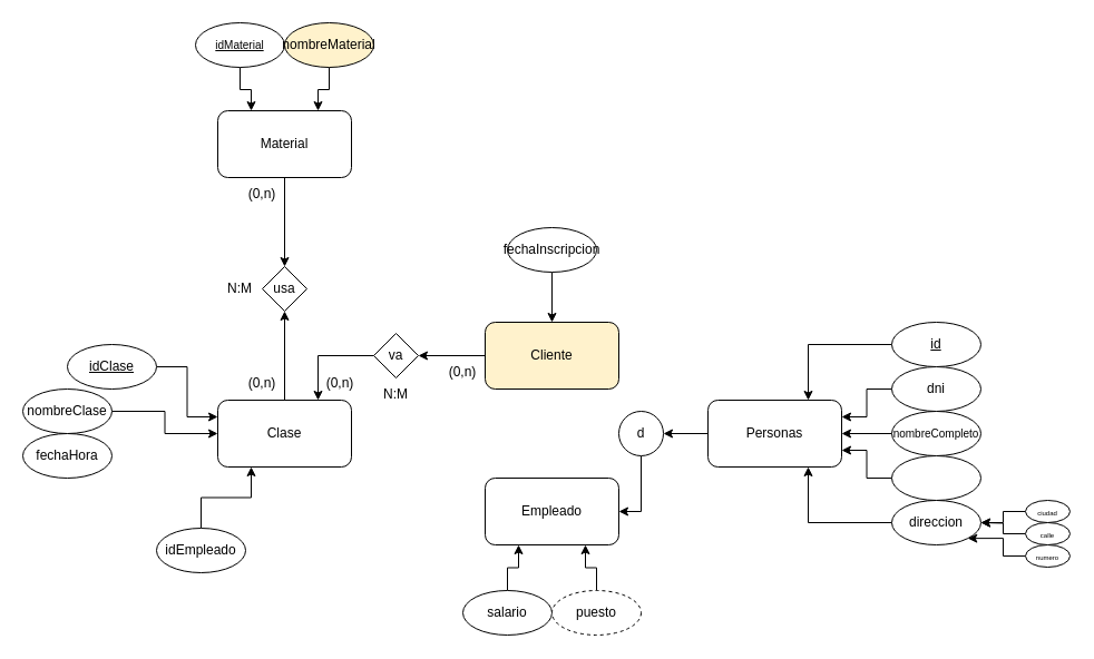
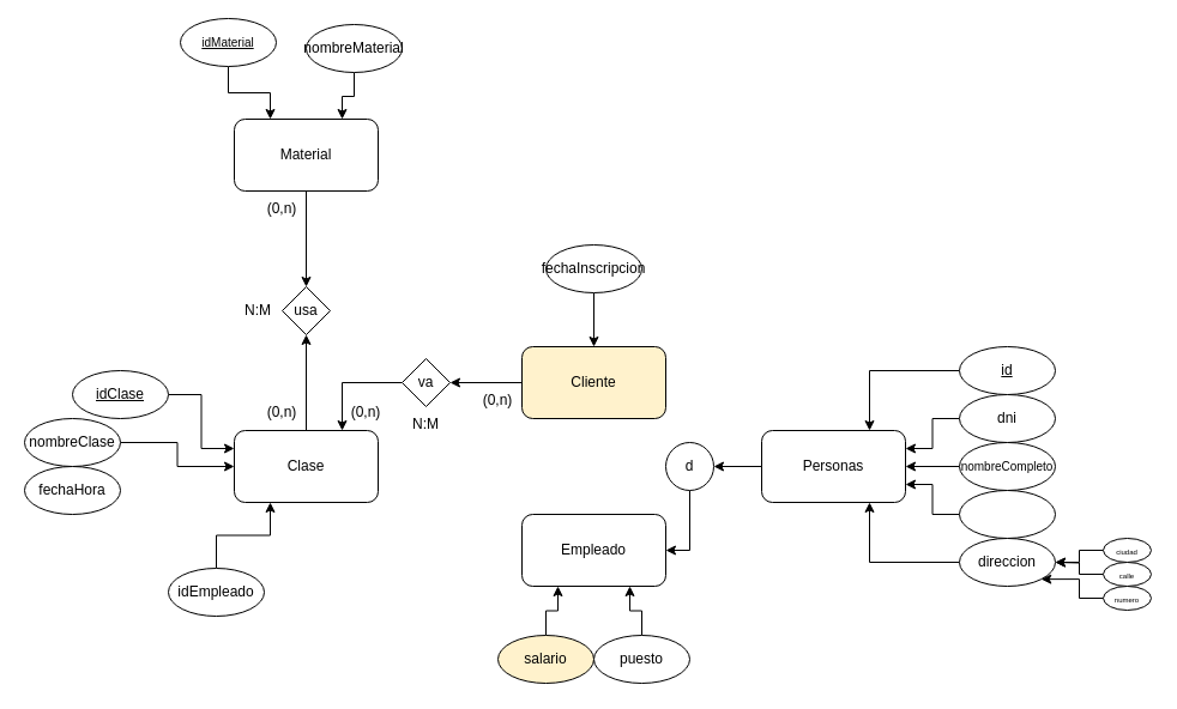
  <mxCell id="0" />
  <mxCell id="1" parent="0" />
  <mxCell id="2" style="edgeStyle=orthogonalEdgeStyle;rounded=0;orthogonalLoop=1;jettySize=auto;html=1;exitX=0;exitY=0.5;exitDx=0;exitDy=0;entryX=1;entryY=0.5;entryDx=0;entryDy=0;" parent="1" source="3" target="19" edge="1"><mxGeometry relative="1" as="geometry" /></mxCell>
  <mxCell id="3" value="Personas" style="rounded=1;whiteSpace=wrap;html=1;" parent="1" vertex="1"><mxGeometry x="635" y="359" width="120" height="60" as="geometry" /></mxCell>
  <mxCell id="4" style="edgeStyle=orthogonalEdgeStyle;rounded=0;orthogonalLoop=1;jettySize=auto;html=1;exitX=0;exitY=0.5;exitDx=0;exitDy=0;entryX=1;entryY=0.25;entryDx=0;entryDy=0;" parent="1" source="5" target="3" edge="1"><mxGeometry relative="1" as="geometry" /></mxCell>
  <mxCell id="5" value="dni" style="ellipse;whiteSpace=wrap;html=1;" parent="1" vertex="1"><mxGeometry x="800" y="329" width="80" height="40" as="geometry" /></mxCell>
  <mxCell id="6" style="edgeStyle=orthogonalEdgeStyle;rounded=0;orthogonalLoop=1;jettySize=auto;html=1;exitX=0;exitY=0.5;exitDx=0;exitDy=0;entryX=1;entryY=0.5;entryDx=0;entryDy=0;" parent="1" source="7" target="3" edge="1"><mxGeometry relative="1" as="geometry" /></mxCell>
  <mxCell id="7" value="&lt;font style=&quot;font-size: 10px;&quot;&gt;nombreCompleto&lt;/font&gt;" style="ellipse;whiteSpace=wrap;html=1;" parent="1" vertex="1"><mxGeometry x="800" y="369" width="80" height="40" as="geometry" /></mxCell>
  <mxCell id="8" style="edgeStyle=orthogonalEdgeStyle;rounded=0;orthogonalLoop=1;jettySize=auto;html=1;exitX=0;exitY=0.5;exitDx=0;exitDy=0;entryX=1;entryY=0.75;entryDx=0;entryDy=0;" parent="1" source="9" target="3" edge="1"><mxGeometry relative="1" as="geometry" /></mxCell>
  <mxCell id="9" value="" style="ellipse;whiteSpace=wrap;html=1;" parent="1" vertex="1"><mxGeometry x="800" y="409" width="80" height="40" as="geometry" /></mxCell>
  <mxCell id="10" style="edgeStyle=orthogonalEdgeStyle;rounded=0;orthogonalLoop=1;jettySize=auto;html=1;exitX=0;exitY=0.5;exitDx=0;exitDy=0;entryX=0.75;entryY=1;entryDx=0;entryDy=0;" parent="1" source="11" target="3" edge="1"><mxGeometry relative="1" as="geometry" /></mxCell>
  <mxCell id="11" value="direccion" style="ellipse;whiteSpace=wrap;html=1;" parent="1" vertex="1"><mxGeometry x="800" y="449" width="80" height="40" as="geometry" /></mxCell>
  <mxCell id="12" style="edgeStyle=orthogonalEdgeStyle;rounded=0;orthogonalLoop=1;jettySize=auto;html=1;exitX=0;exitY=0.5;exitDx=0;exitDy=0;entryX=1;entryY=0.5;entryDx=0;entryDy=0;" parent="1" source="13" target="11" edge="1"><mxGeometry relative="1" as="geometry" /></mxCell>
  <mxCell id="13" value="&lt;font style=&quot;font-size: 6px;&quot;&gt;ciudad&lt;/font&gt;" style="ellipse;whiteSpace=wrap;html=1;" parent="1" vertex="1"><mxGeometry x="920" y="449" width="40" height="20" as="geometry" /></mxCell>
  <mxCell id="14" style="edgeStyle=orthogonalEdgeStyle;rounded=0;orthogonalLoop=1;jettySize=auto;html=1;exitX=0;exitY=0.5;exitDx=0;exitDy=0;" parent="1" source="15" edge="1"><mxGeometry relative="1" as="geometry"><mxPoint x="880" y="469" as="targetPoint" /></mxGeometry></mxCell>
  <mxCell id="15" value="&lt;font style=&quot;font-size: 6px;&quot;&gt;calle&lt;/font&gt;" style="ellipse;whiteSpace=wrap;html=1;" parent="1" vertex="1"><mxGeometry x="920" y="469" width="40" height="20" as="geometry" /></mxCell>
  <mxCell id="16" style="edgeStyle=orthogonalEdgeStyle;rounded=0;orthogonalLoop=1;jettySize=auto;html=1;exitX=0;exitY=0.5;exitDx=0;exitDy=0;entryX=1;entryY=1;entryDx=0;entryDy=0;" parent="1" source="17" target="11" edge="1"><mxGeometry relative="1" as="geometry" /></mxCell>
  <mxCell id="17" value="&lt;font style=&quot;font-size: 6px;&quot;&gt;numero&lt;/font&gt;" style="ellipse;whiteSpace=wrap;html=1;" parent="1" vertex="1"><mxGeometry x="920" y="489" width="40" height="20" as="geometry" /></mxCell>
  <mxCell id="18" style="edgeStyle=orthogonalEdgeStyle;rounded=0;orthogonalLoop=1;jettySize=auto;html=1;exitX=0.5;exitY=1;exitDx=0;exitDy=0;entryX=1;entryY=0.5;entryDx=0;entryDy=0;" parent="1" source="19" target="20" edge="1"><mxGeometry relative="1" as="geometry" /></mxCell>
  <mxCell id="19" value="d" style="ellipse;whiteSpace=wrap;html=1;aspect=fixed;" parent="1" vertex="1"><mxGeometry x="555" y="369" width="40" height="40" as="geometry" /></mxCell>
  <mxCell id="20" value="Empleado" style="rounded=1;whiteSpace=wrap;html=1;" parent="1" vertex="1"><mxGeometry x="435" y="429" width="120" height="60" as="geometry" /></mxCell>
  <mxCell id="21" style="edgeStyle=orthogonalEdgeStyle;rounded=0;orthogonalLoop=1;jettySize=auto;html=1;exitX=0;exitY=0.5;exitDx=0;exitDy=0;entryX=1;entryY=0.5;entryDx=0;entryDy=0;" parent="1" source="22" target="31" edge="1"><mxGeometry relative="1" as="geometry" /></mxCell>
  <mxCell id="22" value="Cliente" style="rounded=1;whiteSpace=wrap;html=1;fillColor=#fff2cc;" parent="1" vertex="1"><mxGeometry x="435" y="289" width="120" height="60" as="geometry" /></mxCell>
  <mxCell id="23" style="edgeStyle=orthogonalEdgeStyle;rounded=0;orthogonalLoop=1;jettySize=auto;html=1;exitX=0.5;exitY=1;exitDx=0;exitDy=0;entryX=0.5;entryY=0;entryDx=0;entryDy=0;" parent="1" source="24" target="29" edge="1"><mxGeometry relative="1" as="geometry" /></mxCell>
  <mxCell id="24" value="Material" style="rounded=1;whiteSpace=wrap;html=1;" parent="1" vertex="1"><mxGeometry x="195" y="99" width="120" height="60" as="geometry" /></mxCell>
  <mxCell id="25" style="edgeStyle=orthogonalEdgeStyle;rounded=0;orthogonalLoop=1;jettySize=auto;html=1;exitX=0.5;exitY=1;exitDx=0;exitDy=0;entryX=0.25;entryY=0;entryDx=0;entryDy=0;" parent="1" source="26" target="24" edge="1"><mxGeometry relative="1" as="geometry" /></mxCell>
- <mxCell id="26" value="&lt;u&gt;&lt;font style=&quot;font-size: 10px;&quot;&gt;idMaterial&lt;/font&gt;&lt;/u&gt;" style="ellipse;whiteSpace=wrap;html=1;" parent="1" vertex="1"><mxGeometry x="175" y="20" width="80" height="40" as="geometry" /></mxCell>
+ <mxCell id="26" value="&lt;u&gt;&lt;font style=&quot;font-size: 10px;&quot;&gt;idMaterial&lt;/font&gt;&lt;/u&gt;" style="ellipse;whiteSpace=wrap;html=1;" parent="1" vertex="1"><mxGeometry x="150" y="15" width="80" height="40" as="geometry" /></mxCell>
  <mxCell id="27" style="edgeStyle=orthogonalEdgeStyle;rounded=0;orthogonalLoop=1;jettySize=auto;html=1;exitX=0.5;exitY=0;exitDx=0;exitDy=0;entryX=0.5;entryY=1;entryDx=0;entryDy=0;" parent="1" source="28" target="29" edge="1"><mxGeometry relative="1" as="geometry" /></mxCell>
  <mxCell id="28" value="Clase" style="rounded=1;whiteSpace=wrap;html=1;" parent="1" vertex="1"><mxGeometry x="195" y="359" width="120" height="60" as="geometry" /></mxCell>
  <mxCell id="29" value="usa" style="rhombus;whiteSpace=wrap;html=1;" parent="1" vertex="1"><mxGeometry x="235" y="239" width="40" height="40" as="geometry" /></mxCell>
  <mxCell id="30" style="edgeStyle=orthogonalEdgeStyle;rounded=0;orthogonalLoop=1;jettySize=auto;html=1;exitX=0;exitY=0.5;exitDx=0;exitDy=0;entryX=0.75;entryY=0;entryDx=0;entryDy=0;" parent="1" source="31" target="28" edge="1"><mxGeometry relative="1" as="geometry" /></mxCell>
  <mxCell id="31" value="va" style="rhombus;whiteSpace=wrap;html=1;" parent="1" vertex="1"><mxGeometry x="335" y="299" width="40" height="40" as="geometry" /></mxCell>
  <mxCell id="32" style="edgeStyle=orthogonalEdgeStyle;rounded=0;orthogonalLoop=1;jettySize=auto;html=1;exitX=0.5;exitY=0;exitDx=0;exitDy=0;entryX=0.25;entryY=1;entryDx=0;entryDy=0;" parent="1" source="33" target="28" edge="1"><mxGeometry relative="1" as="geometry" /></mxCell>
  <mxCell id="33" value="idEmpleado" style="ellipse;whiteSpace=wrap;html=1;" parent="1" vertex="1"><mxGeometry x="140" y="474" width="80" height="40" as="geometry" /></mxCell>
  <mxCell id="34" value="N:M" style="text;html=1;align=center;verticalAlign=middle;whiteSpace=wrap;rounded=0;" parent="1" vertex="1"><mxGeometry x="325" y="339" width="60" height="30" as="geometry" /></mxCell>
  <mxCell id="35" value="(0,n)" style="text;html=1;align=center;verticalAlign=middle;whiteSpace=wrap;rounded=0;" parent="1" vertex="1"><mxGeometry x="385" y="319" width="60" height="30" as="geometry" /></mxCell>
  <mxCell id="36" value="(0,n)" style="text;html=1;align=center;verticalAlign=middle;whiteSpace=wrap;rounded=0;" parent="1" vertex="1"><mxGeometry x="275" y="329" width="60" height="30" as="geometry" /></mxCell>
  <mxCell id="37" value="N:M" style="text;html=1;align=center;verticalAlign=middle;whiteSpace=wrap;rounded=0;" parent="1" vertex="1"><mxGeometry x="185" y="244" width="60" height="30" as="geometry" /></mxCell>
  <mxCell id="38" value="(0,n)" style="text;html=1;align=center;verticalAlign=middle;whiteSpace=wrap;rounded=0;" parent="1" vertex="1"><mxGeometry x="205" y="159" width="60" height="30" as="geometry" /></mxCell>
  <mxCell id="39" value="(0,n)" style="text;html=1;align=center;verticalAlign=middle;whiteSpace=wrap;rounded=0;" parent="1" vertex="1"><mxGeometry x="205" y="329" width="60" height="30" as="geometry" /></mxCell>
  <mxCell id="40" style="edgeStyle=orthogonalEdgeStyle;rounded=0;orthogonalLoop=1;jettySize=auto;html=1;exitX=1;exitY=0.5;exitDx=0;exitDy=0;entryX=0;entryY=0.25;entryDx=0;entryDy=0;" parent="1" source="41" target="28" edge="1"><mxGeometry relative="1" as="geometry" /></mxCell>
  <mxCell id="41" value="&lt;u&gt;idClase&lt;/u&gt;" style="ellipse;whiteSpace=wrap;html=1;" parent="1" vertex="1"><mxGeometry x="60" y="309" width="80" height="40" as="geometry" /></mxCell>
  <mxCell id="42" style="edgeStyle=orthogonalEdgeStyle;rounded=0;orthogonalLoop=1;jettySize=auto;html=1;exitX=1;exitY=0.5;exitDx=0;exitDy=0;entryX=0;entryY=0.5;entryDx=0;entryDy=0;" parent="1" source="43" target="28" edge="1"><mxGeometry relative="1" as="geometry" /></mxCell>
  <mxCell id="43" value="nombreClase" style="ellipse;whiteSpace=wrap;html=1;" parent="1" vertex="1"><mxGeometry x="20" y="349" width="80" height="40" as="geometry" /></mxCell>
  <mxCell id="44" value="fechaHora" style="ellipse;whiteSpace=wrap;html=1;" parent="1" vertex="1"><mxGeometry x="20" y="389" width="80" height="40" as="geometry" /></mxCell>
  <mxCell id="45" style="edgeStyle=orthogonalEdgeStyle;rounded=0;orthogonalLoop=1;jettySize=auto;html=1;exitX=0.5;exitY=1;exitDx=0;exitDy=0;entryX=0.75;entryY=0;entryDx=0;entryDy=0;" parent="1" source="46" target="24" edge="1"><mxGeometry relative="1" as="geometry" /></mxCell>
- <mxCell id="46" value="nombreMaterial" style="ellipse;whiteSpace=wrap;html=1;fillColor=#fff2cc;" parent="1" vertex="1"><mxGeometry x="255" y="20" width="80" height="40" as="geometry" /></mxCell>
+ <mxCell id="46" value="nombreMaterial" style="ellipse;whiteSpace=wrap;html=1;" parent="1" vertex="1"><mxGeometry x="255" y="20" width="80" height="40" as="geometry" /></mxCell>
  <mxCell id="47" style="edgeStyle=orthogonalEdgeStyle;rounded=0;orthogonalLoop=1;jettySize=auto;html=1;exitX=0;exitY=0.5;exitDx=0;exitDy=0;entryX=0.75;entryY=0;entryDx=0;entryDy=0;" parent="1" source="48" target="3" edge="1"><mxGeometry relative="1" as="geometry" /></mxCell>
  <mxCell id="48" value="&lt;u&gt;id&lt;/u&gt;" style="ellipse;whiteSpace=wrap;html=1;" parent="1" vertex="1"><mxGeometry x="800" y="289" width="80" height="40" as="geometry" /></mxCell>
  <mxCell id="49" style="edgeStyle=orthogonalEdgeStyle;rounded=0;orthogonalLoop=1;jettySize=auto;html=1;exitX=0.5;exitY=0;exitDx=0;exitDy=0;entryX=0.25;entryY=1;entryDx=0;entryDy=0;" parent="1" source="50" target="20" edge="1"><mxGeometry relative="1" as="geometry" /></mxCell>
- <mxCell id="50" value="salario" style="ellipse;whiteSpace=wrap;html=1;" parent="1" vertex="1"><mxGeometry x="415" y="530" width="80" height="40" as="geometry" /></mxCell>
+ <mxCell id="50" value="salario" style="ellipse;whiteSpace=wrap;html=1;fillColor=#fff2cc;" parent="1" vertex="1"><mxGeometry x="415" y="530" width="80" height="40" as="geometry" /></mxCell>
  <mxCell id="51" style="edgeStyle=orthogonalEdgeStyle;rounded=0;orthogonalLoop=1;jettySize=auto;html=1;exitX=0.5;exitY=0;exitDx=0;exitDy=0;entryX=0.75;entryY=1;entryDx=0;entryDy=0;" parent="1" source="52" target="20" edge="1"><mxGeometry relative="1" as="geometry" /></mxCell>
- <mxCell id="52" value="puesto" style="ellipse;whiteSpace=wrap;html=1;dashed=1;" parent="1" vertex="1"><mxGeometry x="495" y="530" width="80" height="40" as="geometry" /></mxCell>
+ <mxCell id="52" value="puesto" style="ellipse;whiteSpace=wrap;html=1;" parent="1" vertex="1"><mxGeometry x="495" y="530" width="80" height="40" as="geometry" /></mxCell>
  <mxCell id="53" style="edgeStyle=orthogonalEdgeStyle;rounded=0;orthogonalLoop=1;jettySize=auto;html=1;exitX=0.5;exitY=1;exitDx=0;exitDy=0;entryX=0.5;entryY=0;entryDx=0;entryDy=0;" parent="1" source="54" target="22" edge="1"><mxGeometry relative="1" as="geometry" /></mxCell>
  <mxCell id="54" value="fechaInscripcion" style="ellipse;whiteSpace=wrap;html=1;" parent="1" vertex="1"><mxGeometry x="455" y="204" width="80" height="40" as="geometry" /></mxCell>
